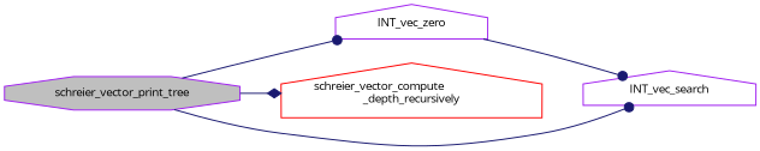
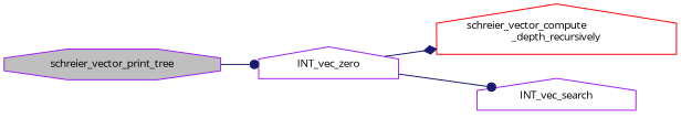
  digraph {
    fontname="Open Sans"
    rankdir=LR
    node [color=purple fillcolor=white fontname="Open Sans" fontsize=10 shape=house style=filled]
    edge [arrowhead=dot color=midnightblue fontname="Open Sans" fontsize=10 labelfontname=Helvetica labelfontsize=10 style=solid]
    n1 [fillcolor=grey75 fontcolor=black height=0.2 label=schreier_vector_print_tree shape=octagon width=0.4]
    n2 [height=0.2 label=INT_vec_zero width=0.4]
    n3 [color=red height=0.2 label="schreier_vector_compute\l_depth_recursively" width=0.4]
    n4 [height=0.2 label=INT_vec_search width=0.4]
    n1 -> n2
-   n1 -> n3 [arrowhead=diamond]
-   n1 -> n4
+   n2 -> n3 [arrowhead=diamond]
    n2 -> n4
  }
